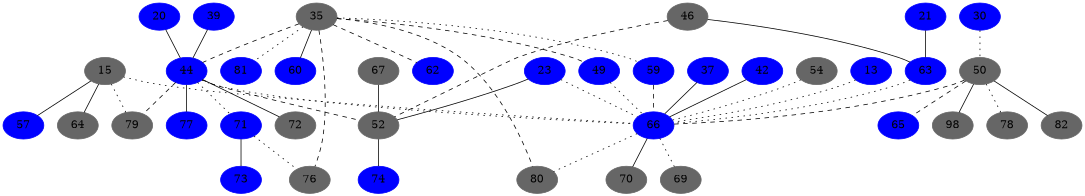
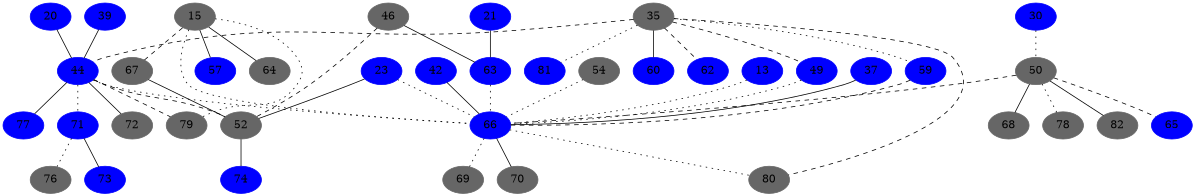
  graph {
    node [color=blue style=filled]
    edge [style=solid]
    66 [super="+27+36+43+2"]
    80 [color=gray40 super="+75"]
    69 [color=gray40]
    70 [color=gray40]
    13
    15 [color=gray40 super="+4"]
    57
    64 [color=gray40]
    67 [color=gray40 super="+55"]
    79 [color=gray40]
    52 [color=gray40 super="+9+10"]
    74
    44 [super="+11+17+7"]
    71 [super="+40+41+58"]
    72 [color=gray40]
    77 [super="+48"]
    20
    63 [super="+3"]
    21
    23
    50 [color=gray40 super="+5+14+25"]
    65
-   68 [color=gray40 label=98]
+   68 [color=gray40]
    78 [color=gray40]
    82 [color=gray40 super="+26"]
    30
    35 [color=gray40 super="+18+19+34"]
    49 [super="+8+24+31"]
    59
    60
    62
    76 [color=gray40 super="+51+61"]
    81
    37
    39
    42
    73
    46 [color=gray40]
    54 [color=gray40 super="+28"]
    66 -- 80 [style=dotted]
    66 -- 69 [style=dotted]
    66 -- 70
    13 -- 66 [style=dotted]
    15 -- 66 [style=dotted]
    15 -- 57
    15 -- 64
+   15 -- 67 [style=dashed weight=2]
    15 -- 79 [style=dotted]
    67 -- 52
    52 -- 74
    44 -- 66 [style=dotted weight=4]
    44 -- 79 [style=dashed]
    44 -- 52 [style=dashed weight=2]
    44 -- 71 [style=dotted weight=2]
    44 -- 72
    44 -- 77 [weight=2]
    71 -- 76 [style=dotted]
    71 -- 73
    20 -- 44
    63 -- 66 [style=dotted weight=2]
    21 -- 63
    23 -- 66 [style=dotted]
    23 -- 52
    50 -- 66 [style=dashed weight=2]
    50 -- 65 [style=dashed]
    50 -- 68
    50 -- 78 [style=dotted]
    50 -- 82
    30 -- 50 [style=dotted]
    35 -- 80 [style=dashed]
    35 -- 44 [style=dashed weight=3]
    35 -- 49 [style=dashed]
    35 -- 59 [style=dotted]
    35 -- 60
    35 -- 62 [style=dashed]
-   35 -- 76 [style=dashed]
    35 -- 81 [style=dotted]
    49 -- 66 [style=dotted]
    59 -- 66 [style=dashed]
    37 -- 66
    39 -- 44
    42 -- 66
    46 -- 52 [style=dashed]
    46 -- 63
    54 -- 66 [style=dotted]
  }
